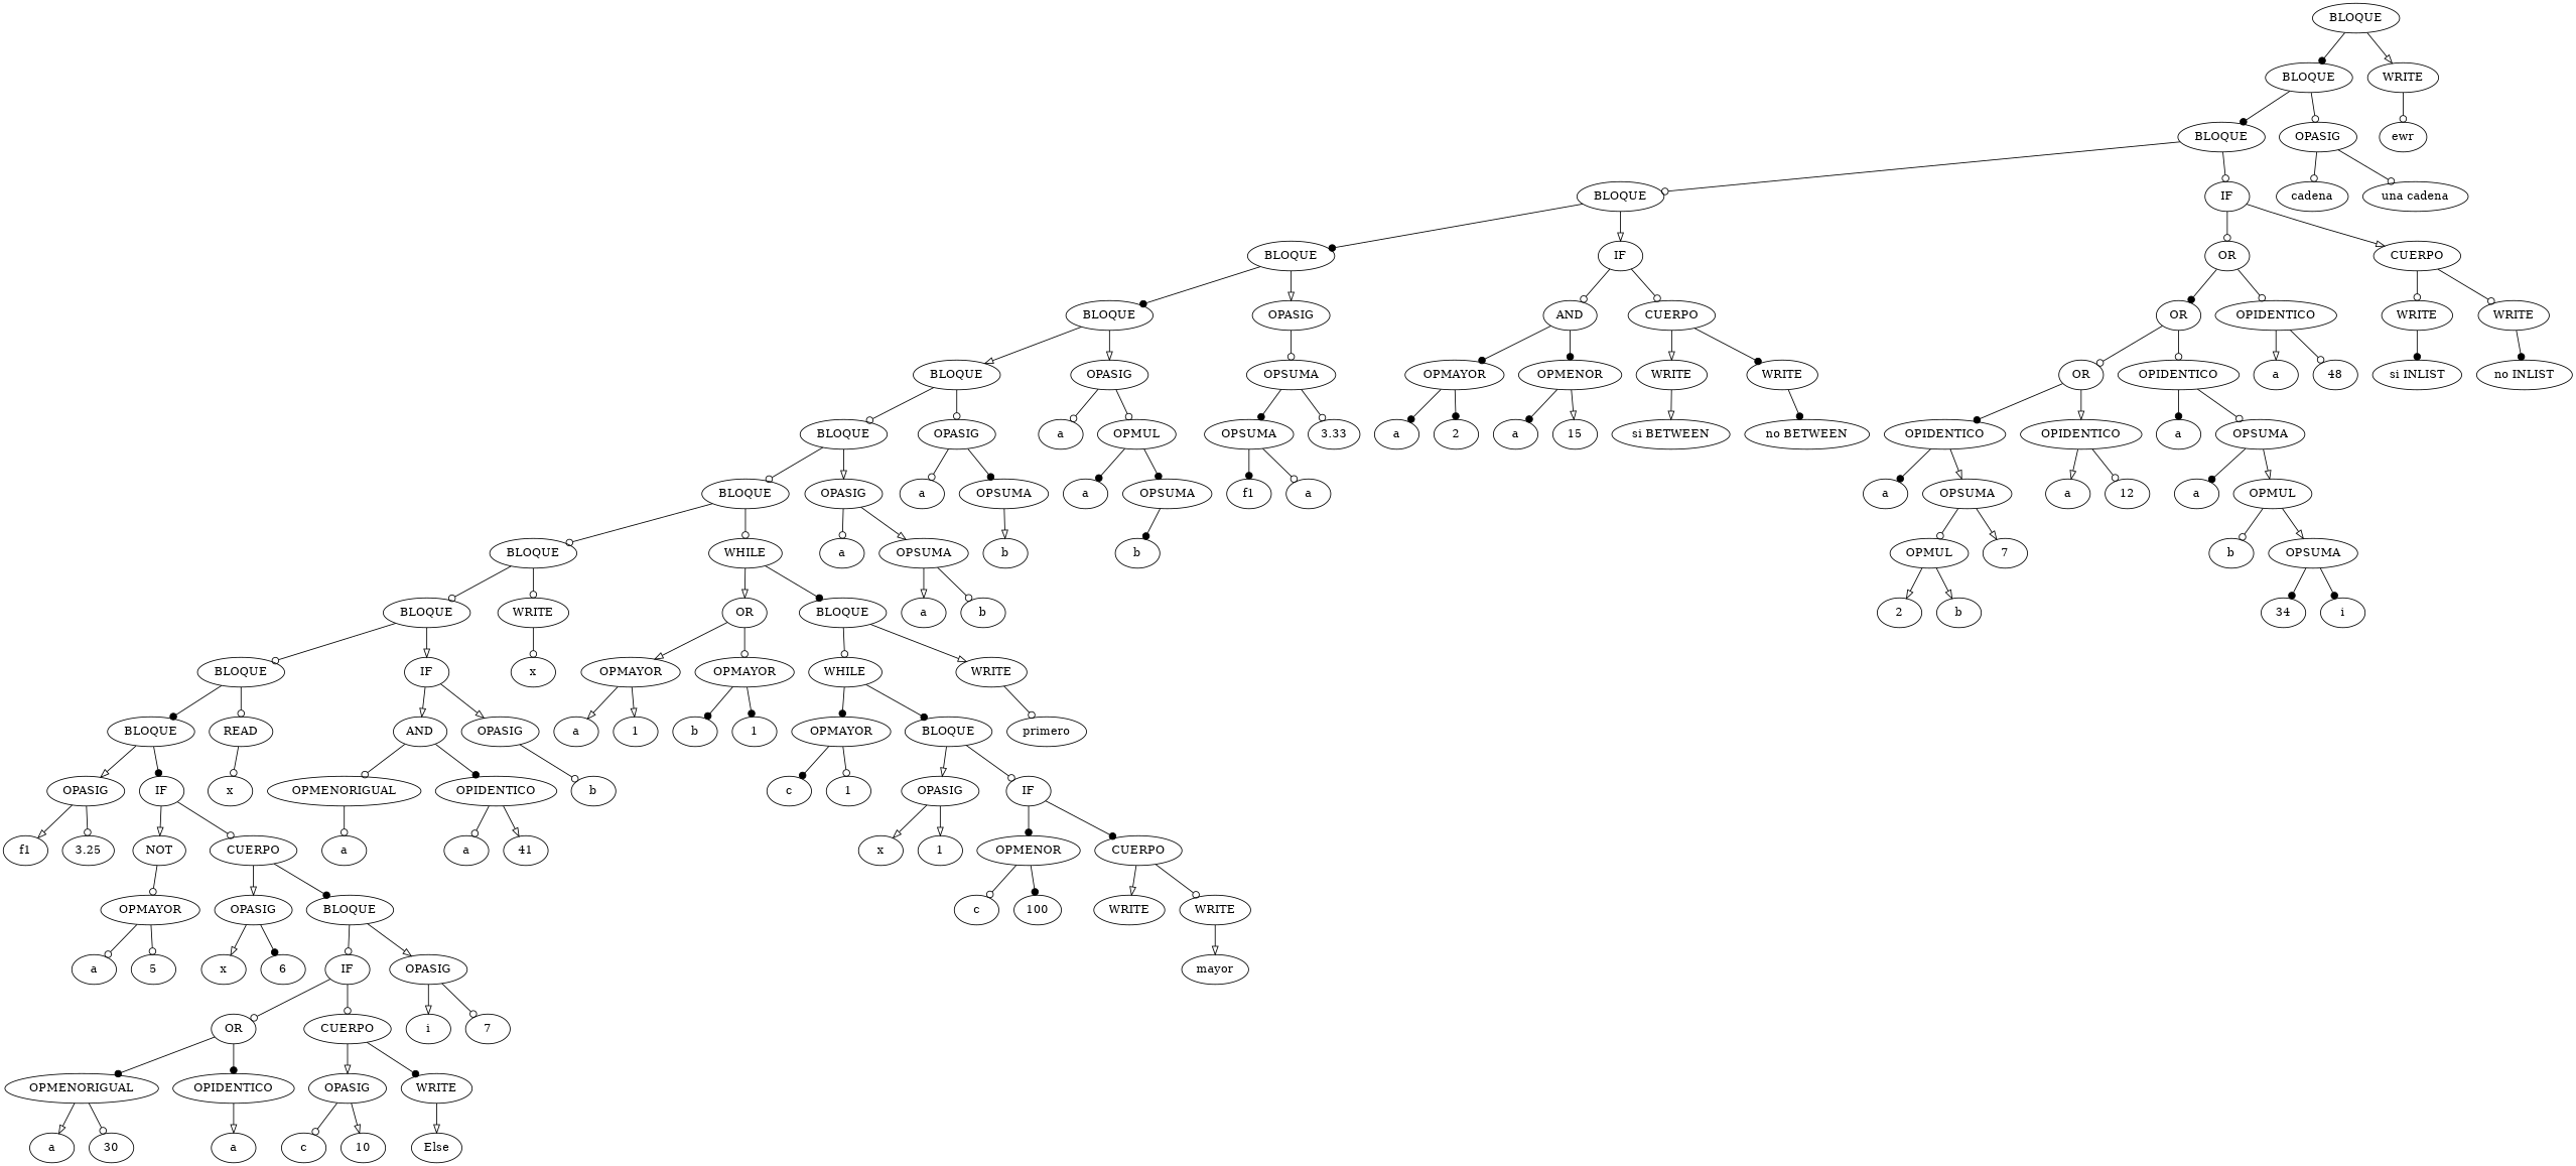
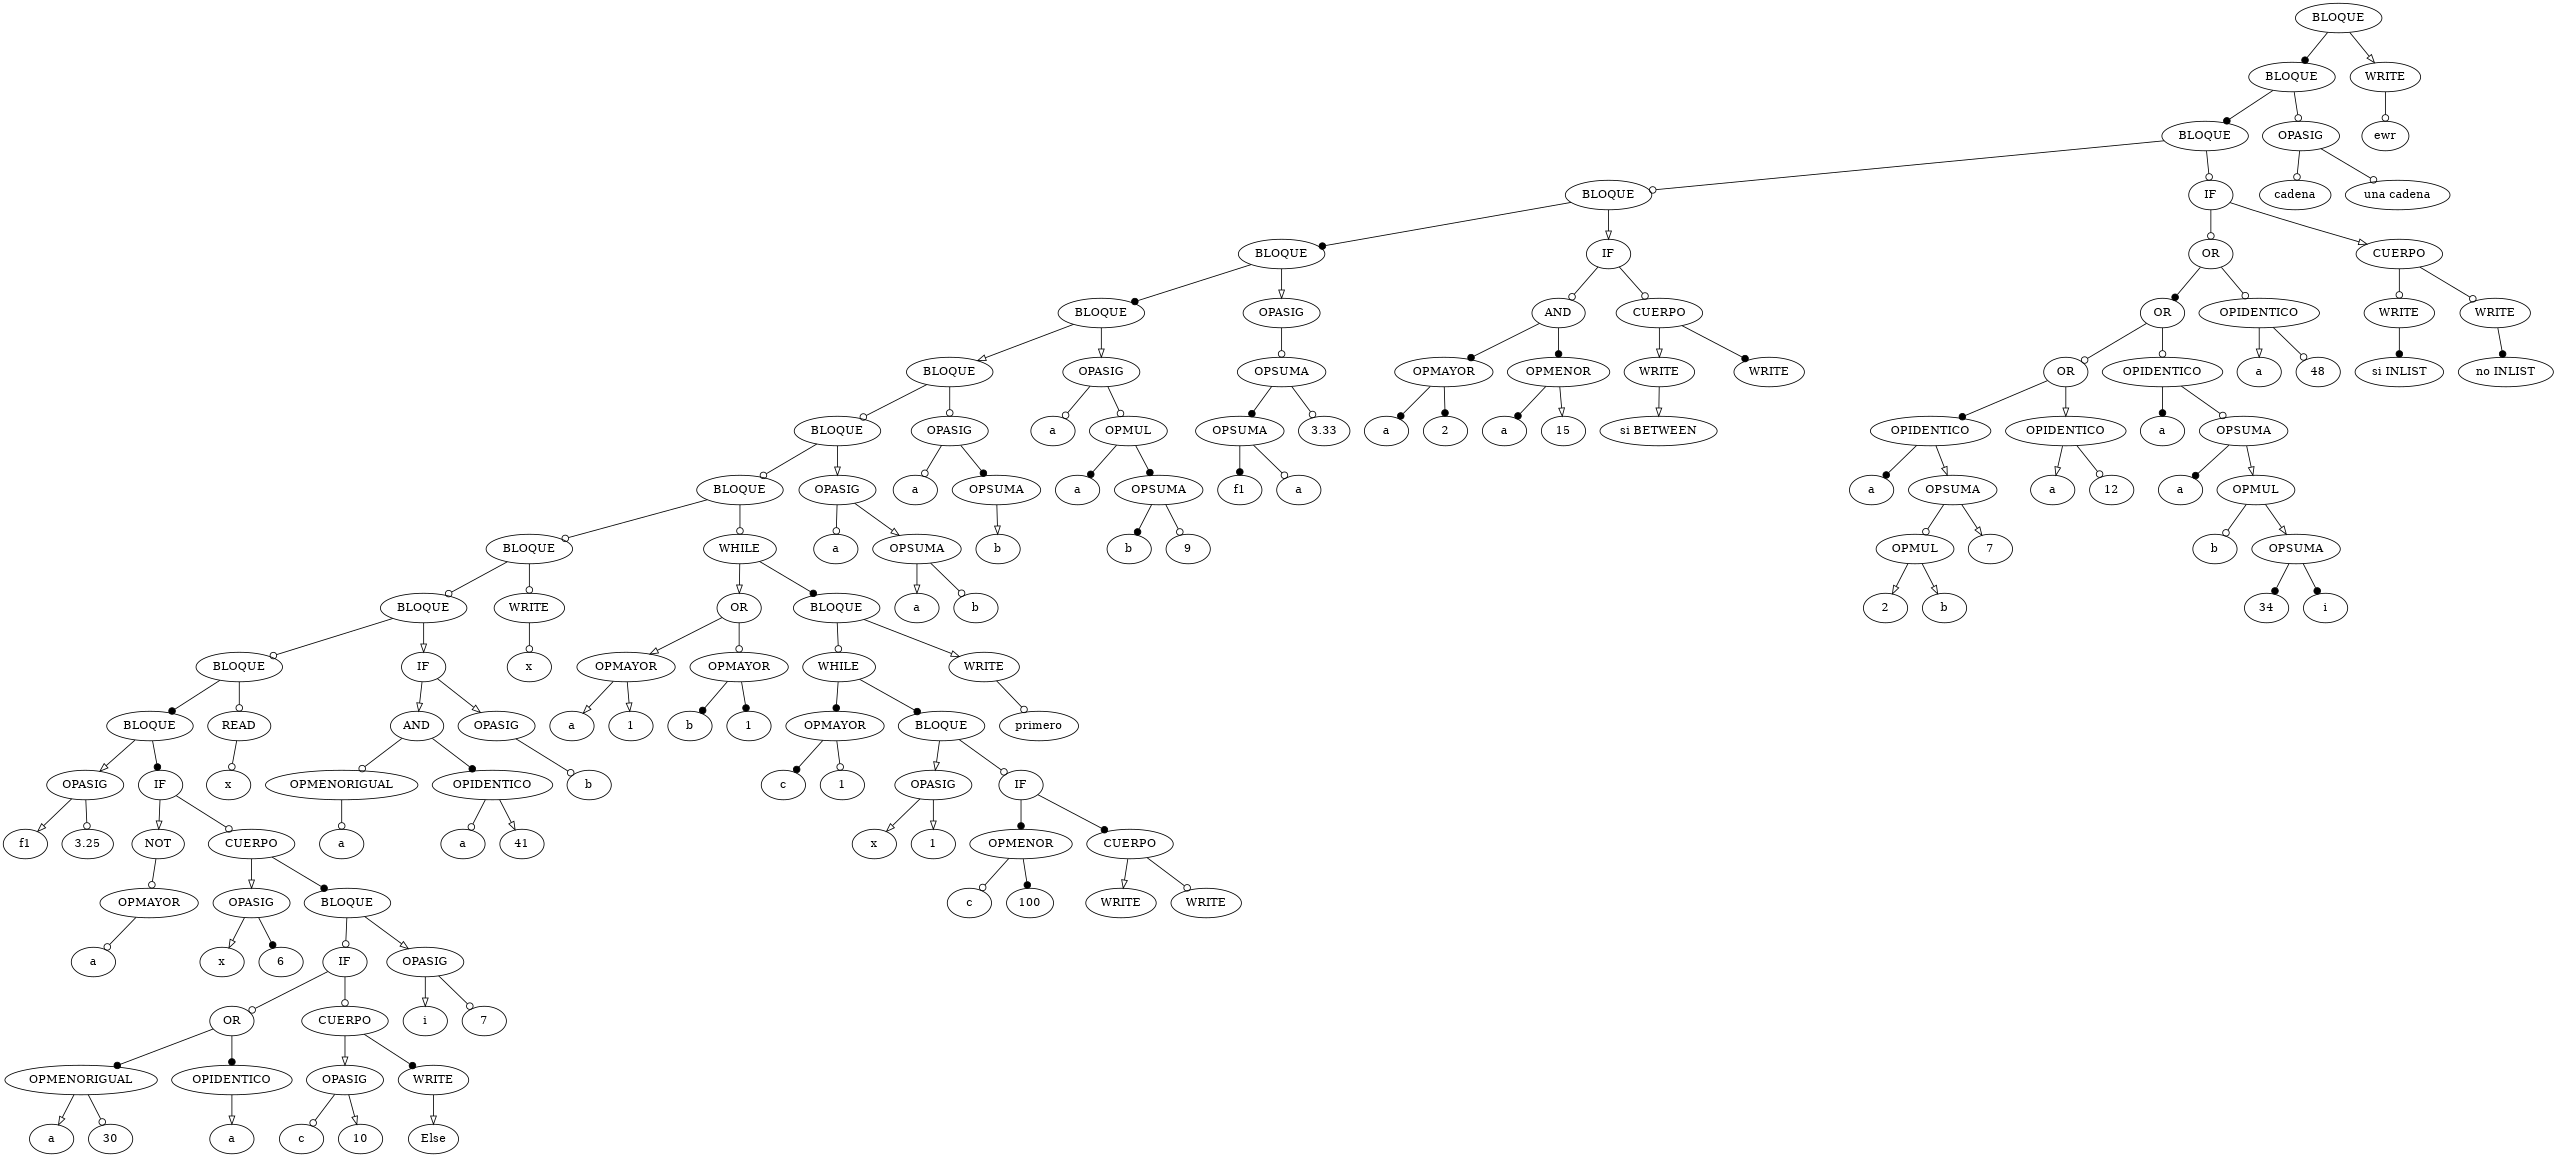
  digraph {
    edge [arrowhead=odot]
    n1 [label=<BLOQUE>]
    n2 [label=<BLOQUE>]
    n3 [label=<WRITE>]
    n4 [label=<BLOQUE>]
    n5 [label=<OPASIG>]
    n6 [label=<ewr>]
    n7 [label=<BLOQUE>]
    n8 [label=<IF>]
    n9 [label=<cadena>]
    n10 [label=<una cadena>]
    n11 [label=<BLOQUE>]
    n12 [label=<IF>]
    n13 [label=<OR>]
    n14 [label=<CUERPO>]
    n15 [label=<BLOQUE>]
    n16 [label=<OPASIG>]
    n17 [label=<AND>]
    n18 [label=<CUERPO>]
    n19 [label=<BLOQUE>]
    n20 [label=<OPASIG>]
    n21 [label=<OPSUMA>]
    n22 [label=<BLOQUE>]
    n23 [label=<OPASIG>]
    n24 [label=<a>]
    n25 [label=<OPMUL>]
    n26 [label=<BLOQUE>]
    n27 [label=<OPASIG>]
    n28 [label=<a>]
    n29 [label=<OPSUMA>]
    n30 [label=<BLOQUE>]
    n31 [label=<WHILE>]
    n32 [label=<a>]
    n33 [label=<OPSUMA>]
    n34 [label=<BLOQUE>]
    n35 [label=<WRITE>]
    n36 [label=<OR>]
    n37 [label=<BLOQUE>]
    n38 [label=<BLOQUE>]
    n39 [label=<IF>]
    n40 [label=<x>]
    n41 [label=<BLOQUE>]
    n42 [label=<READ>]
    n43 [label=<AND>]
    n44 [label=<OPASIG>]
    n45 [label=<OPASIG>]
    n46 [label=<IF>]
    n47 [label=<x>]
    n48 [label=<f1>]
    n49 [label=<3.25>]
    n50 [label=<NOT>]
    n51 [label=<CUERPO>]
    n52 [label=<OPMAYOR>]
    n53 [label=<OPASIG>]
    n54 [label=<BLOQUE>]
    n55 [label=<a>]
-   n56 [label=<5>]
    n57 [label=<x>]
    n58 [label=<6>]
    n59 [label=<IF>]
    n60 [label=<OPASIG>]
    n61 [label=<OR>]
    n62 [label=<CUERPO>]
    n63 [label=<i>]
    n64 [label=<7>]
    n65 [label=<OPMENORIGUAL>]
    n66 [label=<OPIDENTICO>]
    n67 [label=<OPASIG>]
    n68 [label=<WRITE>]
    n69 [label=<a>]
    n70 [label=<30>]
    n71 [label=<a>]
    n72 [label=<c>]
    n73 [label=<10>]
    n74 [label=<Else>]
    n75 [label=<OPMENORIGUAL>]
    n76 [label=<OPIDENTICO>]
    n77 [label=<b>]
    n78 [label=<a>]
    n79 [label=<a>]
    n80 [label=<41>]
    n81 [label=<OPMAYOR>]
    n82 [label=<OPMAYOR>]
    n83 [label=<WHILE>]
    n84 [label=<WRITE>]
    n85 [label=<a>]
    n86 [label=<1>]
    n87 [label=<b>]
    n88 [label=<1>]
    n89 [label=<OPMAYOR>]
    n90 [label=<BLOQUE>]
    n91 [label=<primero>]
    n92 [label=<c>]
    n93 [label=<1>]
    n94 [label=<OPASIG>]
    n95 [label=<IF>]
    n96 [label=<x>]
    n97 [label=<1>]
    n98 [label=<OPMENOR>]
    n99 [label=<CUERPO>]
    n100 [label=<c>]
    n101 [label=<100>]
    n102 [label=<WRITE>]
    n103 [label=<WRITE>]
-   n104 [label=<mayor>]
    n105 [label=<a>]
    n106 [label=<b>]
    n107 [label=<b>]
    n108 [label=<a>]
    n109 [label=<OPSUMA>]
    n110 [label=<b>]
+   n111 [label=<9>]
    n112 [label=<OPSUMA>]
    n113 [label=<3.33>]
    n114 [label=<f1>]
    n115 [label=<a>]
    n116 [label=<OPMAYOR>]
    n117 [label=<OPMENOR>]
    n118 [label=<WRITE>]
    n119 [label=<WRITE>]
    n120 [label=<a>]
    n121 [label=<2>]
    n122 [label=<a>]
    n123 [label=<15>]
    n124 [label=<si BETWEEN>]
-   n125 [label=<no BETWEEN>]
    n126 [label=<OR>]
    n127 [label=<OPIDENTICO>]
    n128 [label=<WRITE>]
    n129 [label=<WRITE>]
    n130 [label=<OR>]
    n131 [label=<OPIDENTICO>]
    n132 [label=<a>]
    n133 [label=<48>]
    n134 [label=<OPIDENTICO>]
    n135 [label=<OPIDENTICO>]
    n136 [label=<a>]
    n137 [label=<OPSUMA>]
    n138 [label=<a>]
    n139 [label=<OPSUMA>]
    n140 [label=<a>]
    n141 [label=<12>]
    n142 [label=<OPMUL>]
    n143 [label=<7>]
    n144 [label=<2>]
    n145 [label=<b>]
    n146 [label=<a>]
    n147 [label=<OPMUL>]
    n148 [label=<b>]
    n149 [label=<OPSUMA>]
    n150 [label=<34>]
    n151 [label=<i>]
    n152 [label=<si INLIST>]
    n153 [label=<no INLIST>]
    n1 -> n2 [arrowhead=dot]
    n1 -> n3 [arrowhead=onormal]
    n2 -> n4 [arrowhead=dot]
    n2 -> n5
    n3 -> n6
    n4 -> n7
    n4 -> n8
    n5 -> n9
    n5 -> n10
    n7 -> n11 [arrowhead=dot]
    n7 -> n12 [arrowhead=onormal]
    n8 -> n13
    n8 -> n14 [arrowhead=onormal]
    n11 -> n15 [arrowhead=dot]
    n11 -> n16 [arrowhead=onormal]
    n12 -> n17
    n12 -> n18
    n13 -> n126 [arrowhead=dot]
    n13 -> n127
    n14 -> n128
    n14 -> n129
    n15 -> n19 [arrowhead=onormal]
    n15 -> n20 [arrowhead=onormal]
    n16 -> n21
    n17 -> n116 [arrowhead=dot]
    n17 -> n117 [arrowhead=dot]
    n18 -> n118 [arrowhead=onormal]
    n18 -> n119 [arrowhead=dot]
    n19 -> n22
    n19 -> n23
    n20 -> n24
    n20 -> n25
    n21 -> n112 [arrowhead=dot]
    n21 -> n113
    n22 -> n26
    n22 -> n27 [arrowhead=onormal]
    n23 -> n28
    n23 -> n29 [arrowhead=dot]
    n25 -> n108 [arrowhead=dot]
    n25 -> n109 [arrowhead=dot]
    n26 -> n30
    n26 -> n31
    n27 -> n32
    n27 -> n33 [arrowhead=onormal]
    n29 -> n107 [arrowhead=onormal]
    n30 -> n34
    n30 -> n35
    n31 -> n36 [arrowhead=onormal]
    n31 -> n37 [arrowhead=dot]
    n33 -> n105 [arrowhead=onormal]
    n33 -> n106
    n34 -> n38
    n34 -> n39 [arrowhead=onormal]
    n35 -> n40
    n36 -> n81 [arrowhead=onormal]
    n36 -> n82
    n37 -> n83
    n37 -> n84 [arrowhead=onormal]
    n38 -> n41 [arrowhead=dot]
    n38 -> n42
    n39 -> n43 [arrowhead=onormal]
    n39 -> n44 [arrowhead=onormal]
    n41 -> n45 [arrowhead=onormal]
    n41 -> n46 [arrowhead=dot]
    n42 -> n47
    n43 -> n75
    n43 -> n76 [arrowhead=dot]
    n44 -> n77
    n45 -> n48 [arrowhead=onormal]
    n45 -> n49
    n46 -> n50 [arrowhead=onormal]
    n46 -> n51
    n50 -> n52
    n51 -> n53 [arrowhead=onormal]
    n51 -> n54 [arrowhead=dot]
    n52 -> n55
-   n52 -> n56
    n53 -> n57 [arrowhead=onormal]
    n53 -> n58 [arrowhead=dot]
    n54 -> n59
    n54 -> n60 [arrowhead=onormal]
    n59 -> n61
    n59 -> n62
    n60 -> n63 [arrowhead=onormal]
    n60 -> n64
    n61 -> n65 [arrowhead=dot]
    n61 -> n66 [arrowhead=dot]
    n62 -> n67 [arrowhead=onormal]
    n62 -> n68 [arrowhead=dot]
    n65 -> n69 [arrowhead=onormal]
    n65 -> n70
    n66 -> n71 [arrowhead=onormal]
    n67 -> n72
    n67 -> n73 [arrowhead=onormal]
    n68 -> n74 [arrowhead=onormal]
    n75 -> n78
    n76 -> n79
    n76 -> n80 [arrowhead=onormal]
    n81 -> n85 [arrowhead=onormal]
    n81 -> n86 [arrowhead=onormal]
    n82 -> n87 [arrowhead=dot]
    n82 -> n88 [arrowhead=dot]
    n83 -> n89 [arrowhead=dot]
    n83 -> n90 [arrowhead=dot]
    n84 -> n91
    n89 -> n92 [arrowhead=dot]
    n89 -> n93
    n90 -> n94 [arrowhead=onormal]
    n90 -> n95
    n94 -> n96 [arrowhead=onormal]
    n94 -> n97 [arrowhead=onormal]
    n95 -> n98 [arrowhead=dot]
    n95 -> n99 [arrowhead=dot]
    n98 -> n100
    n98 -> n101 [arrowhead=dot]
    n99 -> n102 [arrowhead=onormal]
    n99 -> n103
-   n103 -> n104 [arrowhead=onormal]
    n109 -> n110 [arrowhead=dot]
+   n109 -> n111
    n112 -> n114 [arrowhead=dot]
    n112 -> n115
    n116 -> n120 [arrowhead=dot]
    n116 -> n121 [arrowhead=dot]
    n117 -> n122 [arrowhead=dot]
    n117 -> n123 [arrowhead=onormal]
    n118 -> n124 [arrowhead=onormal]
-   n119 -> n125 [arrowhead=dot]
    n126 -> n130
    n126 -> n131
    n127 -> n132 [arrowhead=onormal]
    n127 -> n133
    n128 -> n152 [arrowhead=dot]
    n129 -> n153 [arrowhead=dot]
    n130 -> n134 [arrowhead=dot]
    n130 -> n135 [arrowhead=onormal]
    n131 -> n136 [arrowhead=dot]
    n131 -> n137
    n134 -> n138 [arrowhead=dot]
    n134 -> n139 [arrowhead=onormal]
    n135 -> n140 [arrowhead=onormal]
    n135 -> n141
    n137 -> n146 [arrowhead=dot]
    n137 -> n147 [arrowhead=onormal]
    n139 -> n142
    n139 -> n143 [arrowhead=onormal]
    n142 -> n144 [arrowhead=onormal]
    n142 -> n145 [arrowhead=onormal]
    n147 -> n148
    n147 -> n149 [arrowhead=onormal]
    n149 -> n150 [arrowhead=dot]
    n149 -> n151 [arrowhead=dot]
  }
